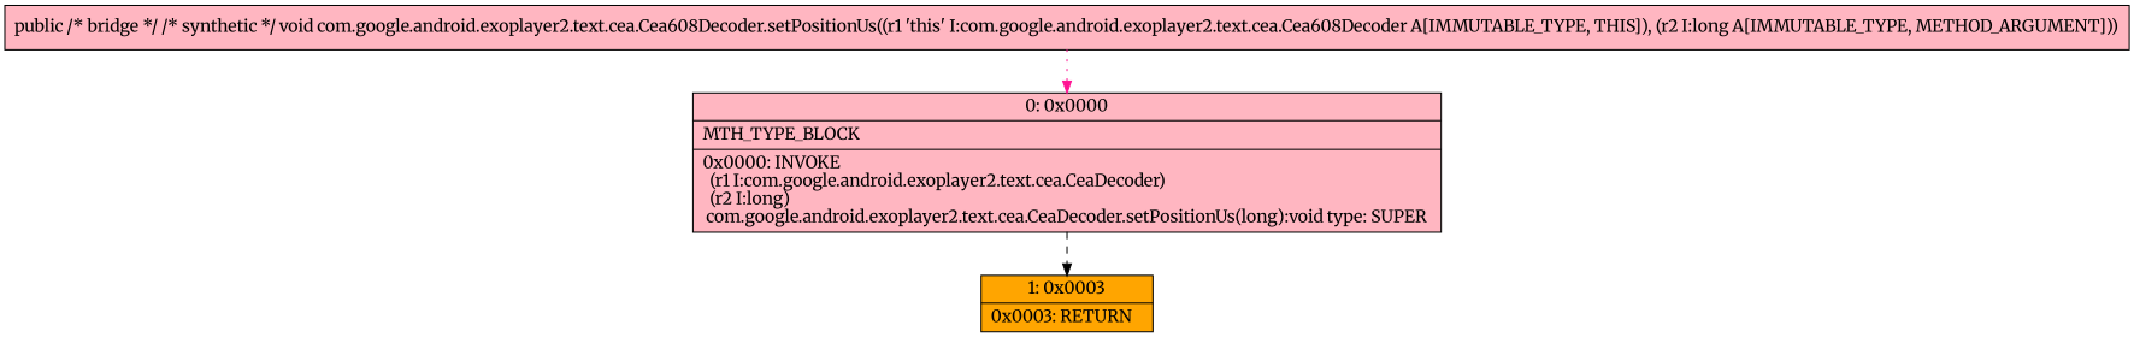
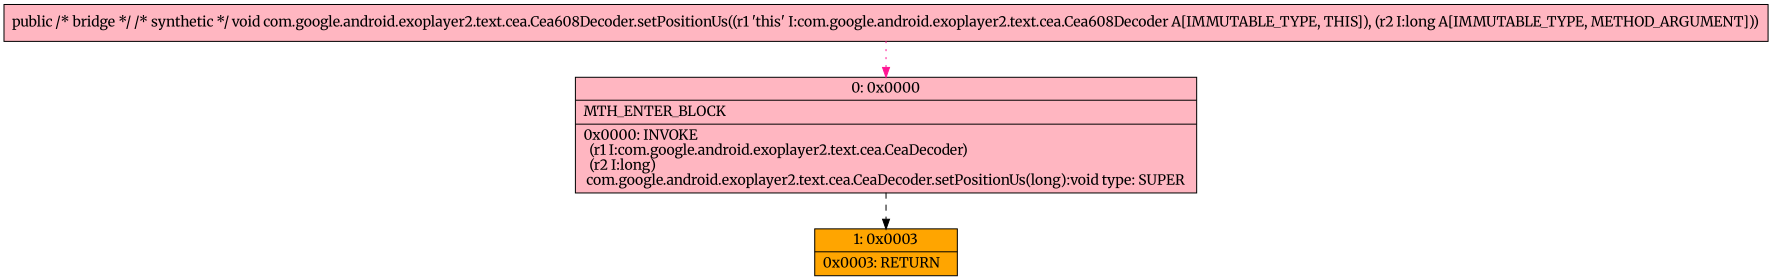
  digraph {
    fontname=Merriweather
    node [shape=record style=filled fillcolor=lightpink fontname=Merriweather]
    edge [fontname=Merriweather]
-   n1 [label="{0\:\ 0x0000|MTH_TYPE_BLOCK\l|0x0000: INVOKE  \l  (r1 I:com.google.android.exoplayer2.text.cea.CeaDecoder)\l  (r2 I:long)\l com.google.android.exoplayer2.text.cea.CeaDecoder.setPositionUs(long):void type: SUPER \l}"]
+   n1 [label="{0\:\ 0x0000|MTH_ENTER_BLOCK\l|0x0000: INVOKE  \l  (r1 I:com.google.android.exoplayer2.text.cea.CeaDecoder)\l  (r2 I:long)\l com.google.android.exoplayer2.text.cea.CeaDecoder.setPositionUs(long):void type: SUPER \l}"]
    n2 [label="{1\:\ 0x0003|0x0003: RETURN   \l}" fillcolor=orange]
    n3 [label="{public \/* bridge *\/ \/* synthetic *\/ void com.google.android.exoplayer2.text.cea.Cea608Decoder.setPositionUs((r1 'this' I:com.google.android.exoplayer2.text.cea.Cea608Decoder A[IMMUTABLE_TYPE, THIS]), (r2 I:long A[IMMUTABLE_TYPE, METHOD_ARGUMENT])) }"]
    n1 -> n2 [color=black style=dashed]
    n3 -> n1 [color=deeppink style=dotted]
  }
